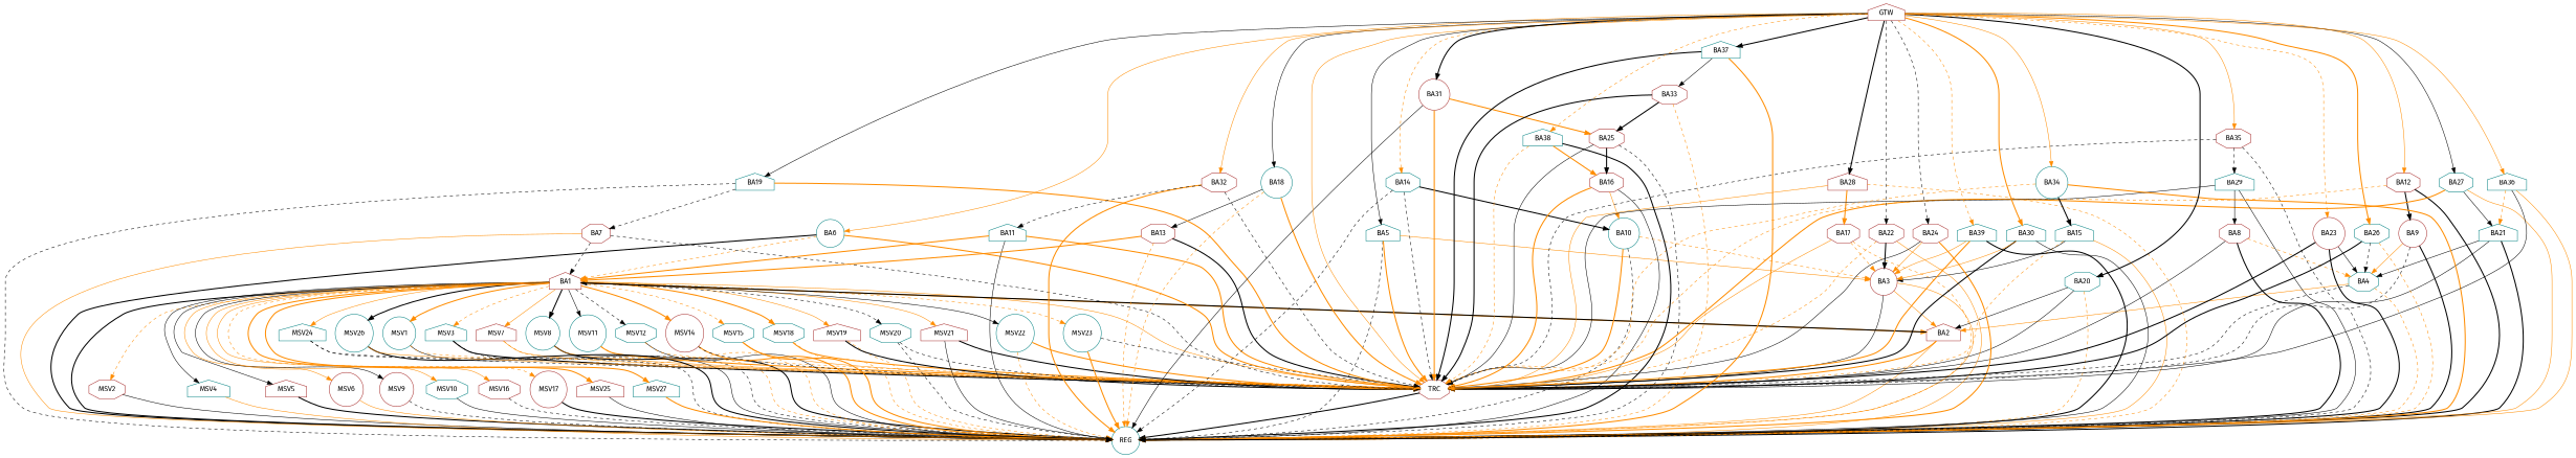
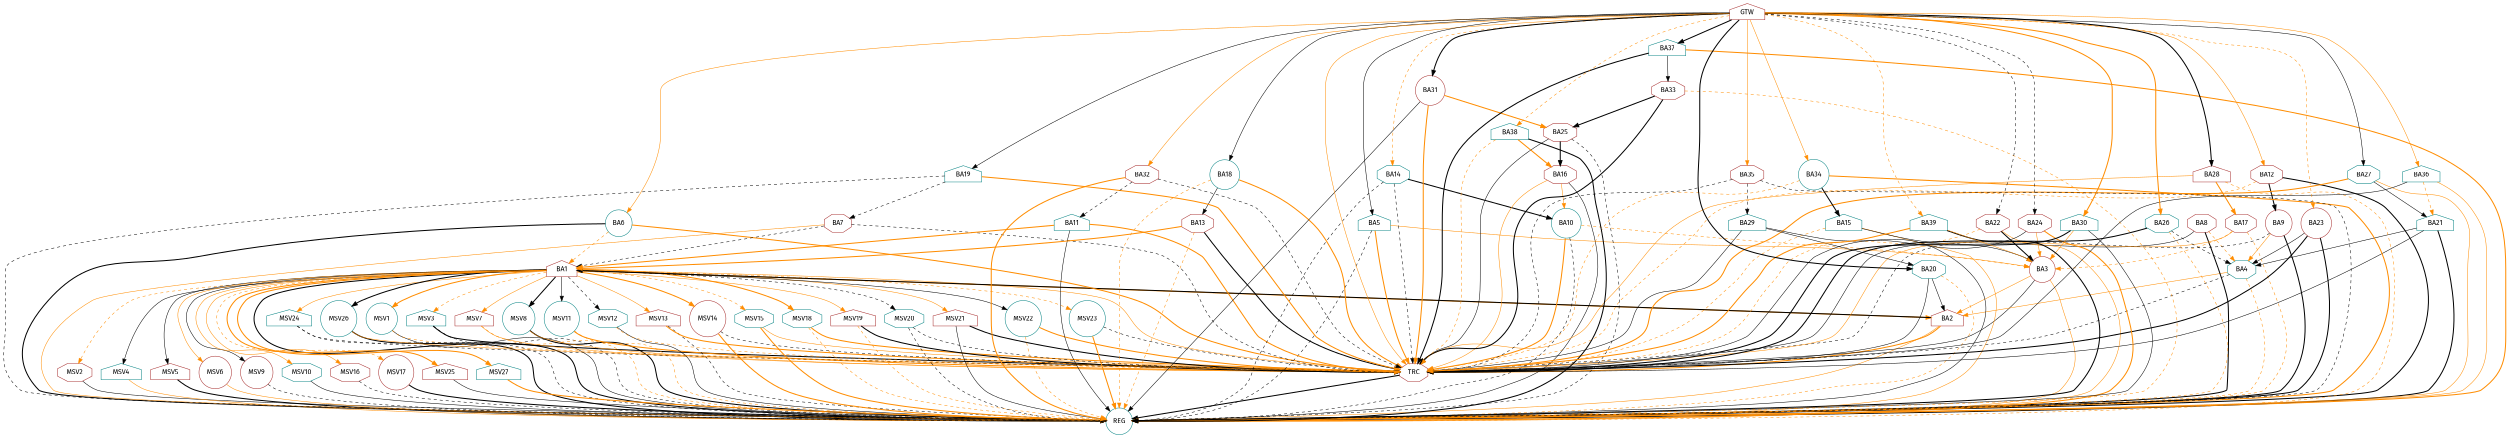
  strict digraph {
    fontname="Fira Sans"
    node [color=teal fontname="Fira Sans" shape=house]
    edge [color=darkorange fontname="Fira Sans" style=solid]
    n1 [color=brown label=BA1]
    n2 [color=brown label=BA2]
    n3 [label=REG shape=circle]
    n4 [color=brown label=TRC shape=octagon]
    n5 [label=MSV1 shape=circle]
    n6 [color=brown label=MSV2 shape=octagon]
    n7 [label=MSV3]
    n8 [label=MSV4]
    n9 [color=brown label=MSV5]
    n10 [color=brown label=MSV6 shape=circle]
    n11 [color=brown label=MSV7]
    n12 [label=MSV8 shape=circle]
    n13 [color=brown label=MSV9 shape=circle]
    n14 [label=MSV10 shape=octagon]
    n15 [label=MSV11 shape=circle]
    n16 [label=MSV12 shape=octagon]
+   n17 [color=brown label=MSV13]
    n18 [color=brown label=MSV14 shape=circle]
    n19 [label=MSV15 shape=octagon]
    n20 [color=brown label=MSV16 shape=octagon]
    n21 [color=brown label=MSV17 shape=circle]
    n22 [label=MSV18 shape=octagon]
    n23 [color=brown label=MSV19]
    n24 [label=MSV20 shape=octagon]
    n25 [color=brown label=MSV21]
    n26 [label=MSV22 shape=circle]
    n27 [label=MSV23 shape=circle]
    n28 [label=MSV24]
    n29 [color=brown label=MSV25]
    n30 [label=MSV26 shape=circle]
    n31 [label=MSV27]
    n32 [color=brown label=BA3 shape=circle]
    n33 [label=BA4 shape=octagon]
    n34 [label=BA5]
    n35 [label=BA6 shape=circle]
    n36 [color=brown label=BA7 shape=octagon]
    n37 [color=brown label=BA8 shape=octagon]
    n38 [color=brown label=BA9 shape=circle]
    n39 [label=BA10 shape=circle]
    n40 [label=BA11]
    n41 [color=brown label=BA12 shape=octagon]
    n42 [color=brown label=BA13 shape=octagon]
    n43 [label=BA14 shape=octagon]
    n44 [label=BA15]
    n45 [color=brown label=BA16 shape=octagon]
    n46 [color=brown label=BA17 shape=octagon]
    n47 [label=BA18 shape=circle]
    n48 [label=BA19]
    n49 [label=BA20 shape=octagon]
    n50 [label=BA21]
    n51 [color=brown label=BA22 shape=octagon]
    n52 [color=brown label=BA23 shape=circle]
    n53 [color=brown label=BA24 shape=octagon]
    n54 [color=brown label=BA25 shape=octagon]
    n55 [label=BA26 shape=octagon]
    n56 [label=BA27 shape=octagon]
    n57 [color=brown label=BA28]
    n58 [label=BA29]
    n59 [label=BA30]
    n60 [color=brown label=BA31 shape=circle]
    n61 [color=brown label=BA32 shape=octagon]
    n62 [color=brown label=BA33 shape=octagon]
    n63 [label=BA34 shape=circle]
    n64 [color=brown label=BA35 shape=octagon]
    n65 [label=BA36]
    n66 [label=BA37]
    n67 [label=BA38]
    n68 [label=BA39]
    n69 [color=brown label=GTW]
    n1 -> n2 [style=bold]
    n1 -> n3 [color=black style=bold]
    n1 -> n4
    n1 -> n5 [style=bold]
    n1 -> n6 [style=dashed]
    n1 -> n7 [style=dashed]
    n1 -> n8 [color=black]
    n1 -> n9 [color=black]
    n1 -> n10
    n1 -> n11
    n1 -> n12 [color=black style=bold]
    n1 -> n13 [color=black]
    n1 -> n14
    n1 -> n15 [color=black]
    n1 -> n16 [color=black style=dashed]
+   n1 -> n17
    n1 -> n18 [style=bold]
    n1 -> n19 [style=dashed]
    n1 -> n20
    n1 -> n21 [style=dashed]
    n1 -> n22 [style=bold]
    n1 -> n23
    n1 -> n24 [color=black style=dashed]
    n1 -> n25
    n1 -> n26 [color=black]
    n1 -> n27 [style=dashed]
    n1 -> n28
    n1 -> n29 [style=bold]
    n1 -> n30 [color=black style=bold]
    n1 -> n31 [style=bold]
    n2 -> n1 [color=black style=bold]
    n2 -> n3
    n2 -> n4 [style=bold]
    n4 -> n3 [color=black style=bold]
    n5 -> n3 [color=black]
    n5 -> n4 [style=dashed]
    n6 -> n3 [color=black]
    n7 -> n3 [color=black style=dashed]
    n7 -> n4 [color=black style=bold]
    n8 -> n3
    n9 -> n3 [color=black style=bold]
    n10 -> n3
    n11 -> n3 [style=dashed]
    n11 -> n4
    n12 -> n3 [color=black style=bold]
    n12 -> n4
    n13 -> n3 [color=black style=dashed]
    n14 -> n3 [color=black]
    n15 -> n3 [style=dashed]
    n15 -> n4 [style=bold]
    n16 -> n3 [color=black]
    n16 -> n4 [style=dashed]
+   n17 -> n3 [color=black style=dashed]
+   n17 -> n4 [style=bold]
    n18 -> n3 [style=bold]
    n18 -> n4 [color=black style=dashed]
    n19 -> n3 [style=bold]
    n19 -> n4
    n20 -> n3 [color=black style=dashed]
    n21 -> n3 [color=black style=bold]
    n22 -> n3 [style=dashed]
    n22 -> n4 [style=bold]
    n23 -> n3 [style=dashed]
    n23 -> n4 [color=black style=bold]
    n24 -> n3 [color=black style=dashed]
    n24 -> n4 [color=black style=dashed]
    n25 -> n3 [color=black]
    n25 -> n4 [color=black style=bold]
    n26 -> n3 [style=dashed]
    n26 -> n4 [style=bold]
    n27 -> n3 [style=bold]
    n27 -> n4 [color=black style=dashed]
    n28 -> n3 [color=black style=dashed]
    n28 -> n4 [color=black style=dashed]
    n29 -> n3 [color=black]
    n30 -> n3 [color=black style=bold]
    n30 -> n4
    n31 -> n3 [style=bold]
    n32 -> n2
    n32 -> n3
    n32 -> n4 [color=black]
    n33 -> n2
    n33 -> n3 [style=dashed]
    n33 -> n4 [color=black style=dashed]
    n34 -> n3 [color=black style=dashed]
    n34 -> n4 [style=bold]
    n34 -> n32
    n35 -> n1 [style=dashed]
    n35 -> n3 [color=black style=bold]
    n35 -> n4 [style=bold]
    n36 -> n1 [color=black style=dashed]
    n36 -> n3
    n36 -> n4 [color=black style=dashed]
    n37 -> n3 [color=black style=bold]
    n37 -> n4 [color=black]
    n37 -> n33 [style=dashed]
    n38 -> n3 [color=black style=bold]
    n38 -> n4 [color=black style=dashed]
    n38 -> n33
    n39 -> n3 [color=black style=dashed]
    n39 -> n4 [style=bold]
    n39 -> n32 [style=dashed]
    n40 -> n1 [style=bold]
    n40 -> n3 [color=black]
    n40 -> n4 [style=bold]
    n41 -> n3 [color=black style=bold]
    n41 -> n4 [style=dashed]
    n41 -> n38 [color=black style=bold]
    n42 -> n1 [style=bold]
    n42 -> n3 [style=dashed]
    n42 -> n4 [color=black style=bold]
    n43 -> n3 [color=black style=dashed]
    n43 -> n4 [color=black style=dashed]
    n43 -> n39 [color=black style=bold]
    n44 -> n3
    n44 -> n4 [style=dashed]
    n44 -> n32 [color=black]
    n45 -> n3 [color=black]
-   n45 -> n4 [style=bold]
+   n45 -> n4
    n45 -> n39
    n46 -> n3 [style=dashed]
    n46 -> n4
    n46 -> n32 [style=dashed]
    n47 -> n3 [style=dashed]
    n47 -> n4 [style=bold]
    n47 -> n42 [color=black]
    n48 -> n3 [color=black style=dashed]
    n48 -> n4 [style=bold]
    n48 -> n36 [color=black style=dashed]
    n49 -> n2 [color=black]
    n49 -> n3 [style=dashed]
    n49 -> n4 [color=black]
    n50 -> n3 [color=black style=bold]
    n50 -> n4 [color=black]
    n50 -> n33 [color=black]
    n51 -> n3
    n51 -> n4 [style=dashed]
    n51 -> n32 [color=black style=bold]
    n52 -> n3 [color=black style=bold]
    n52 -> n4 [color=black style=bold]
    n52 -> n33 [color=black]
    n53 -> n3 [style=bold]
    n53 -> n4 [color=black]
    n53 -> n32
    n54 -> n3 [color=black style=dashed]
    n54 -> n4 [color=black]
    n54 -> n45 [color=black style=bold]
    n55 -> n3 [style=dashed]
    n55 -> n4 [color=black style=bold]
    n55 -> n33 [color=black style=dashed]
    n56 -> n3
    n56 -> n4 [style=bold]
    n56 -> n50 [color=black]
    n57 -> n3 [style=dashed]
    n57 -> n4
    n57 -> n46 [style=bold]
    n58 -> n3 [color=black]
    n58 -> n4 [color=black]
-   n58 -> n37 [color=black]
+   n58 -> n49 [color=black]
    n59 -> n3 [color=black]
    n59 -> n4 [color=black style=bold]
    n59 -> n32
    n60 -> n3 [color=black]
    n60 -> n4 [style=bold]
    n60 -> n54 [style=bold]
    n61 -> n3 [style=bold]
    n61 -> n4 [color=black style=dashed]
    n61 -> n40 [color=black style=dashed]
    n62 -> n3 [style=dashed]
    n62 -> n4 [color=black style=bold]
    n62 -> n54 [color=black style=bold]
    n63 -> n3 [style=bold]
    n63 -> n4 [style=dashed]
    n63 -> n44 [color=black style=bold]
    n64 -> n3 [color=black style=dashed]
    n64 -> n4 [color=black style=dashed]
    n64 -> n58 [color=black style=dashed]
    n65 -> n3
    n65 -> n4 [color=black]
    n65 -> n50 [style=dashed]
    n66 -> n3 [style=bold]
    n66 -> n4 [color=black style=bold]
    n66 -> n62 [color=black]
    n67 -> n3 [color=black style=bold]
    n67 -> n4 [style=dashed]
    n67 -> n45 [style=bold]
    n68 -> n3 [color=black style=bold]
    n68 -> n4 [style=bold]
    n68 -> n32
    n69 -> n4
    n69 -> n34 [color=black]
    n69 -> n35
    n69 -> n41
    n69 -> n43 [style=dashed]
    n69 -> n47 [color=black]
    n69 -> n48 [color=black]
    n69 -> n49 [color=black style=bold]
    n69 -> n51 [color=black style=dashed]
    n69 -> n52 [style=dashed]
    n69 -> n53 [color=black style=dashed]
    n69 -> n55 [style=bold]
    n69 -> n56 [color=black]
    n69 -> n57 [color=black style=bold]
    n69 -> n59 [style=bold]
    n69 -> n60 [color=black style=bold]
    n69 -> n61
    n69 -> n63
    n69 -> n64
    n69 -> n65
    n69 -> n66 [color=black style=bold]
    n69 -> n67 [style=dashed]
    n69 -> n68 [style=dashed]
  }
